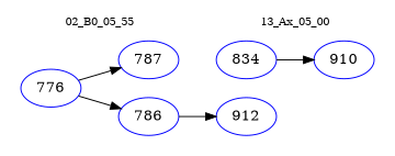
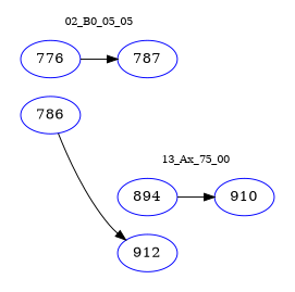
  digraph {
    rankdir=LR
    node [color=blue]
    edge [color=black]
-   n1 [label=834]
+   n1 [label=894]
    n2 [label=910]
    n3 [label=912]
    n4 [label=776]
    n5 [label=786]
    n6 [label=787]
    subgraph cluster_1 {
      color=white
      fontsize=10
-     label="13_Ax_05_00"
+     label="13_Ax_75_00"
      n1
      n2
      n3
    }
    subgraph cluster_2 {
      color=white
      fontsize=10
-     label="02_B0_05_55"
+     label="02_B0_05_05"
      n4
      n5
      n6
    }
    n1 -> n2
-   n4 -> n5
    n4 -> n6
    n5 -> n3
  }
